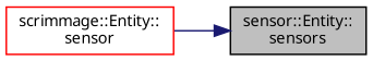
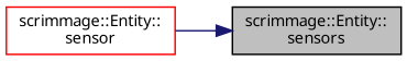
  digraph {
    rankdir=RL
    fontname="Noto Sans"
    node [fontname="Noto Sans" fontsize=10 shape=record style=filled]
-   n1 [color=black fillcolor=grey75 fontcolor=black height=0.2 label="sensor::Entity::\lsensors" width=0.4]
+   n1 [color=black fillcolor=grey75 fontcolor=black height=0.2 label="scrimmage::Entity::\lsensors" width=0.4]
    n2 [color=red fillcolor=white height=0.2 label="scrimmage::Entity::\lsensor" width=0.4]
    n1 -> n2 [color=midnightblue dir=back fontname="Noto Sans" fontsize=10 labelfontname=Helvetica labelfontsize=10 style=solid]
  }
